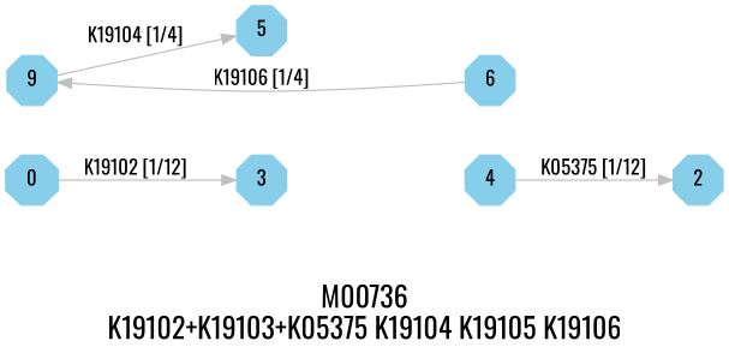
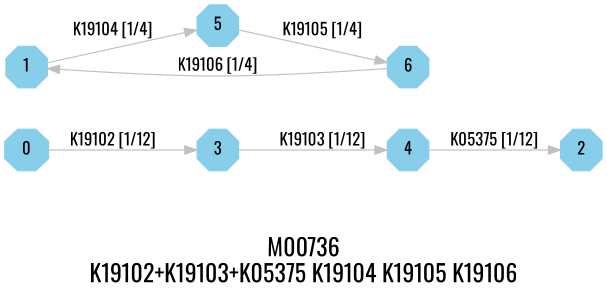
  digraph {
    fontname=Oswald
    fontsize=20
    label="M00736\nK19102+K19103+K05375 K19104 K19105 K19106"
    rankdir=LR
    node [color=skyblue fontname=Oswald shape=octagon style=filled]
    edge [color=grey fontname=Oswald]
    0 [height=.3 width=.3]
-   1 [height=.3 width=.3 label=9]
+   1 [height=.3 width=.3]
    2 [height=.3 width=.3]
    3 [height=.3 width=.3]
    4 [height=.3 width=.3]
    5 [height=.3 width=.3]
    6 [height=.3 width=.3]
    subgraph sub_1 {
      0
      1
      2
      3
      4
      5
      6
    }
    0 -> 3 [label="K19102 [1/12]"]
    1 -> 5 [label="K19104 [1/4]"]
+   3 -> 4 [label="K19103 [1/12]"]
    4 -> 2 [label="K05375 [1/12]"]
+   5 -> 6 [label="K19105 [1/4]"]
    6 -> 1 [label="K19106 [1/4]"]
  }
